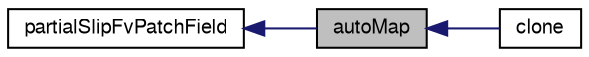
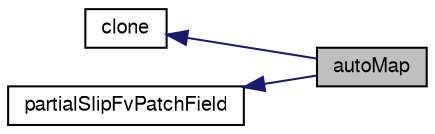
  digraph {
    rankdir=LR
    node [color=black fontname=FreeSans fontsize=10 shape=record]
    edge [color=midnightblue dir=back fontname=FreeSans fontsize=10 labelfontname=FreeSans labelfontsize=10 style=solid]
    n1 [fillcolor=grey75 fontcolor=black height=0.2 label=autoMap style=filled width=0.4]
    n2 [height=0.2 label=clone width=0.4]
    n3 [height=0.2 label=partialSlipFvPatchField width=0.4]
-   n1 -> n2
+   n2 -> n1
    n3 -> n1
  }
